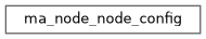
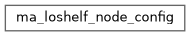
  digraph {
    rankdir=LR
-   n1 [color=grey40 fillcolor=white fontname=Helvetica fontsize=10 height=0.2 label=ma_node_node_config shape=box style=filled width=0.4]
+   n1 [color=grey40 fillcolor=white fontname=Helvetica fontsize=10 height=0.2 label=ma_loshelf_node_config shape=box style=filled width=0.4]
  }
